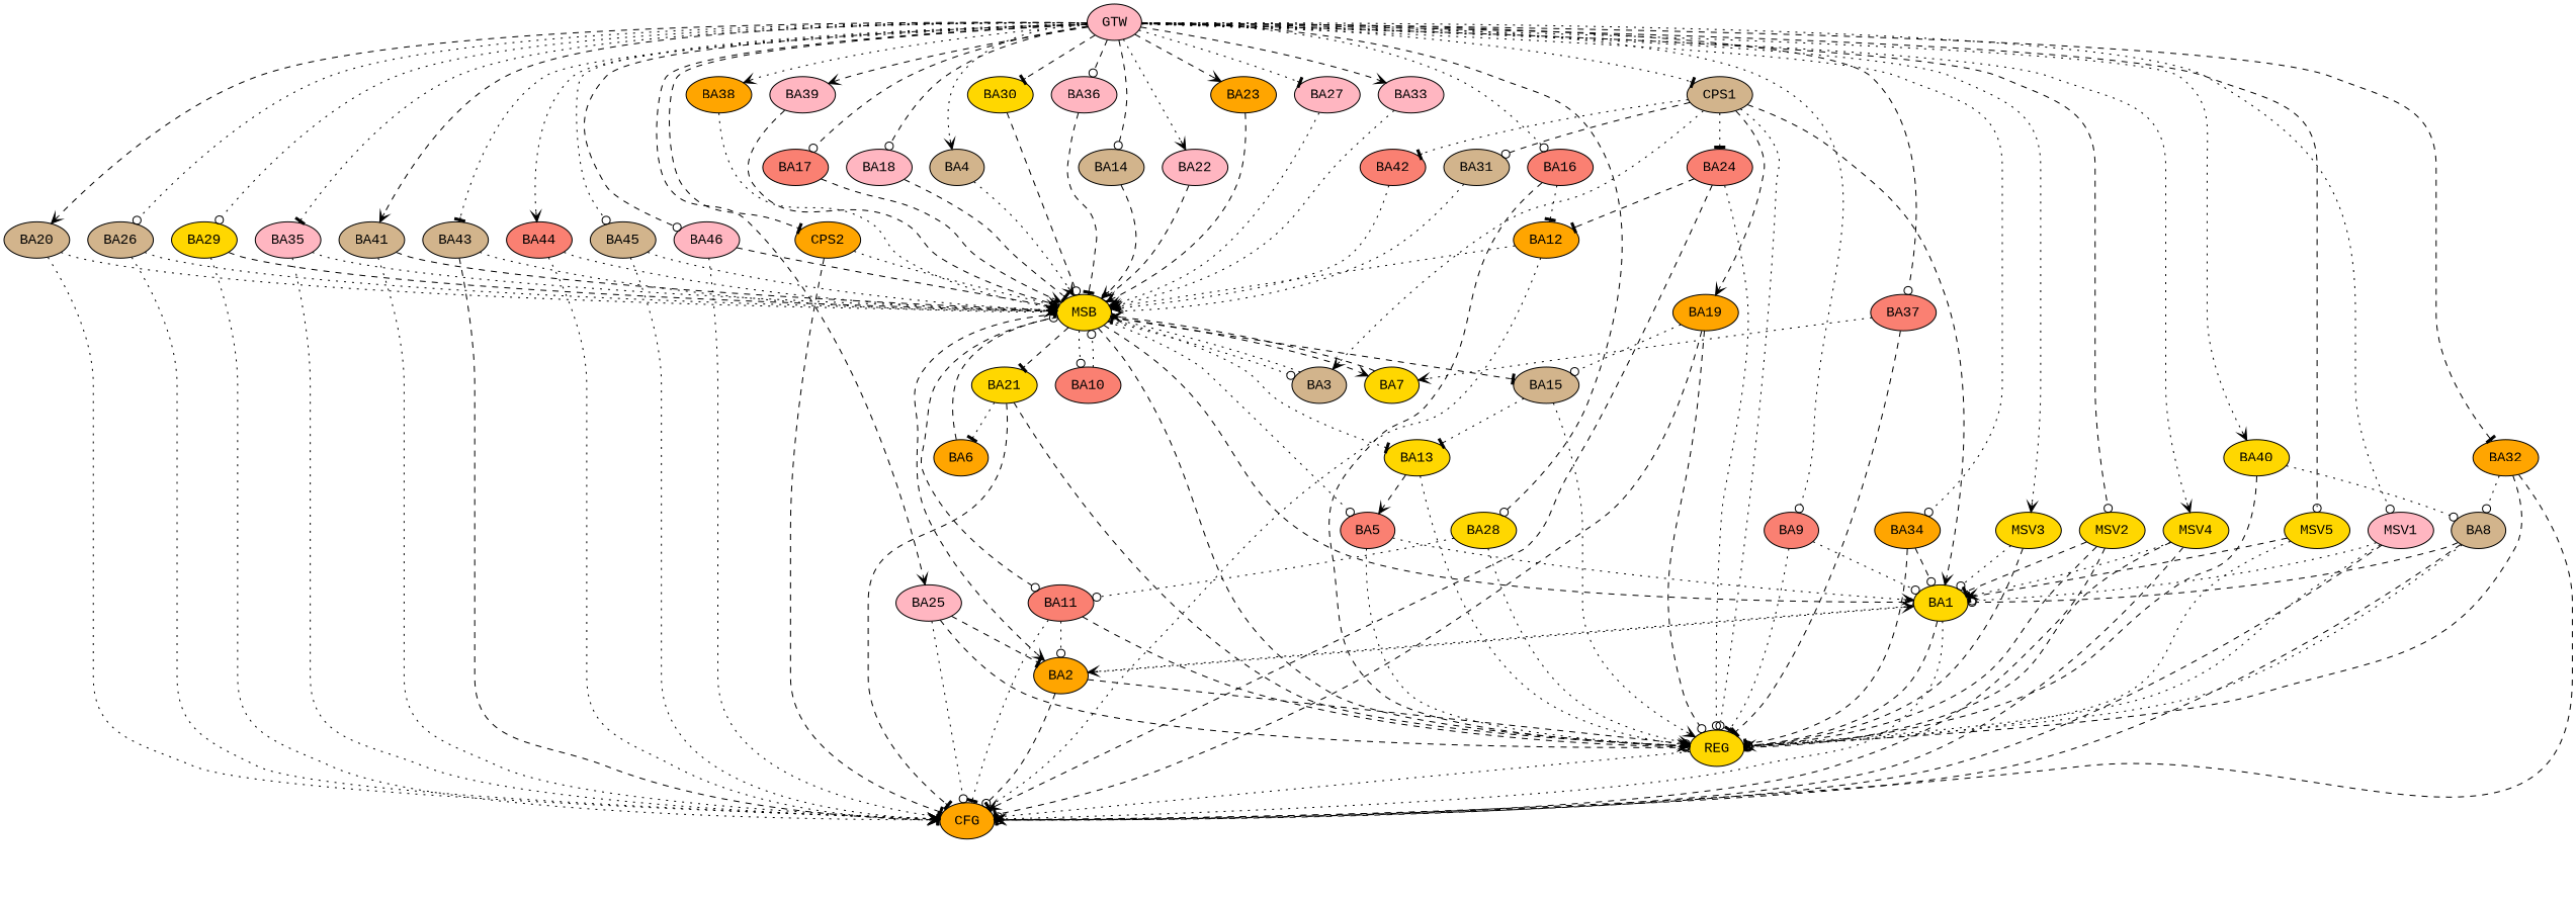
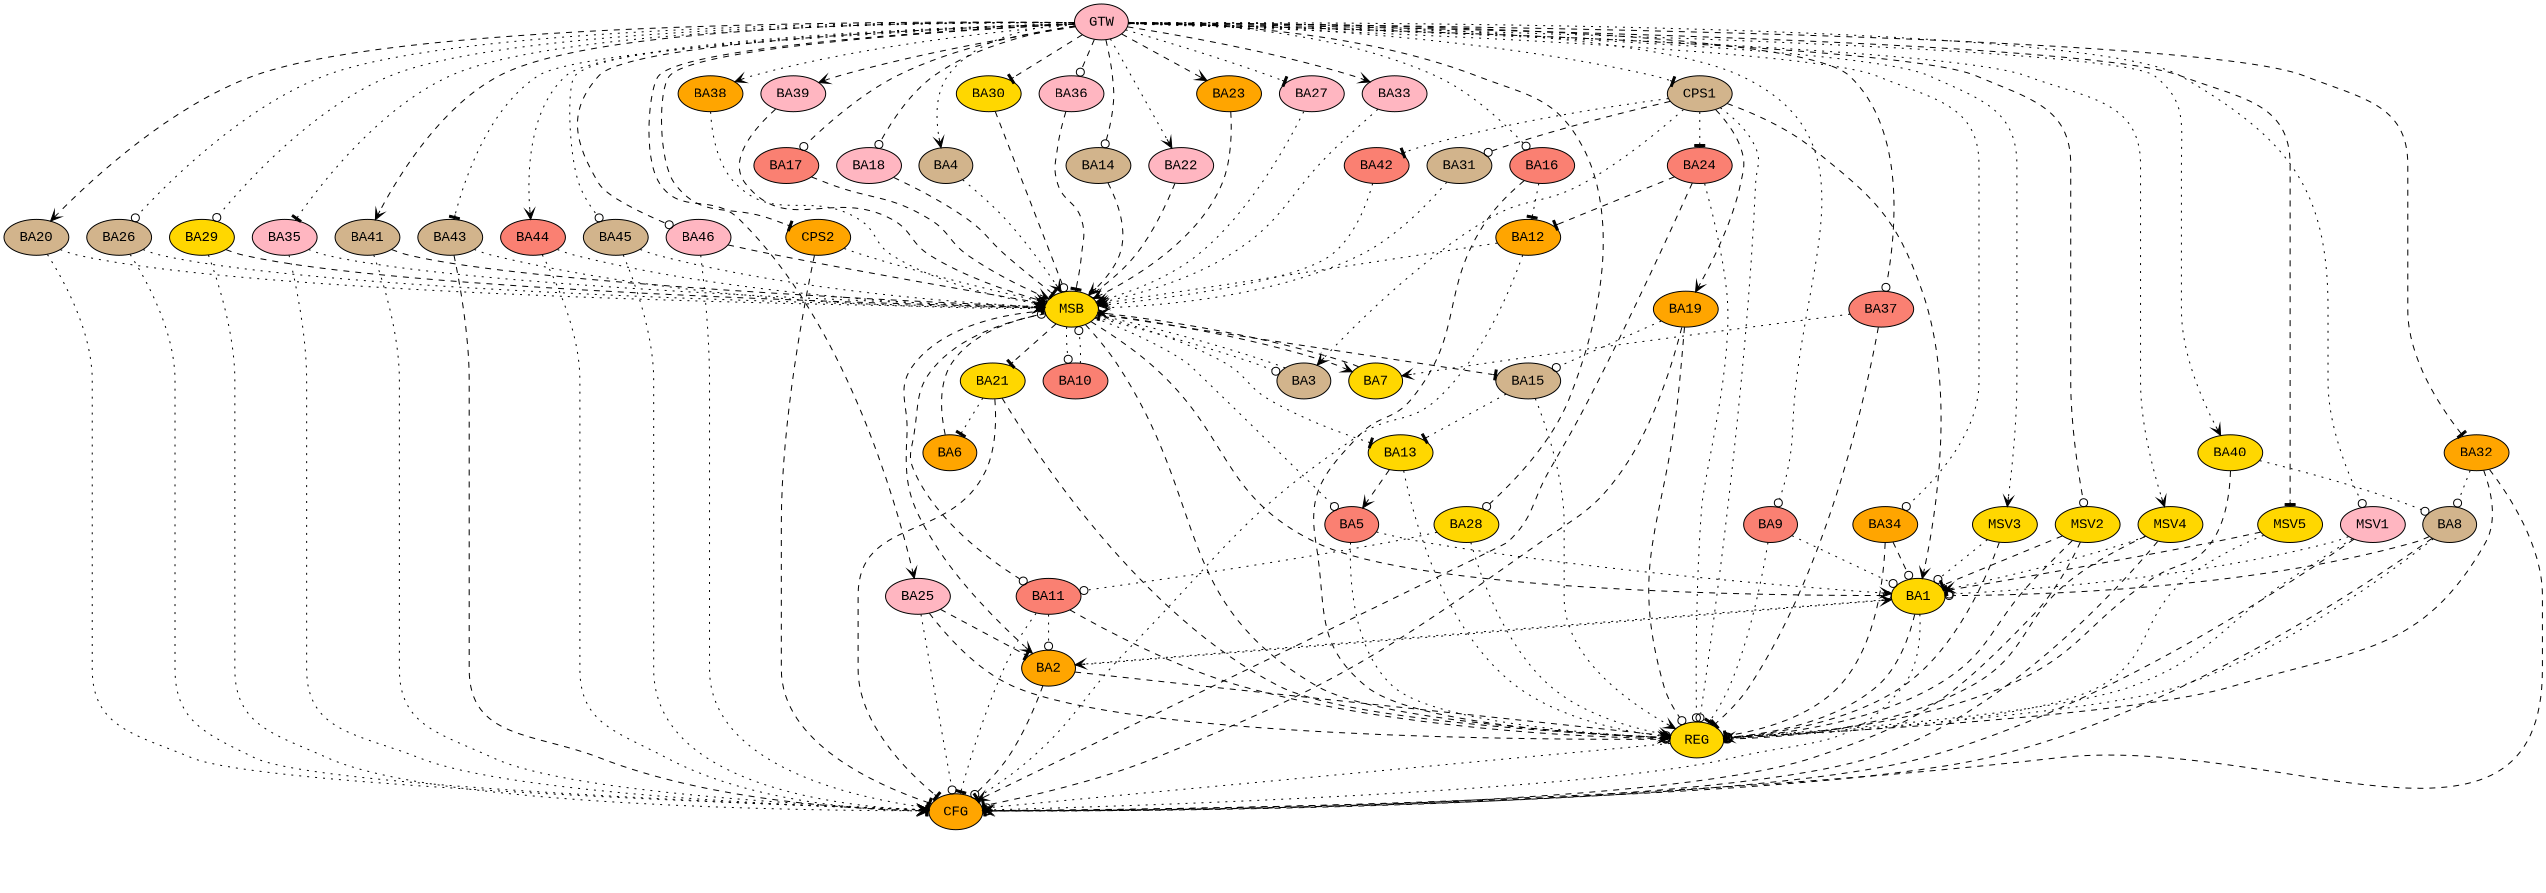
  strict digraph {
    fontname="Liberation Mono"
    node [fillcolor=gold fontname="Liberation Mono" style=filled]
    edge [arrowhead=odot fontname="Liberation Mono" style=dotted]
    n1 [label=BA1]
    n2 [fillcolor=orange label=BA2]
    n3 [label=REG]
    n4 [fillcolor=orange label=CFG]
    n5 [fillcolor=tan label=BA3]
    n6 [label=MSB]
    n7 [fillcolor=salmon label=BA5]
    n8 [label=BA7]
    n9 [fillcolor=salmon label=BA10]
    n10 [fillcolor=salmon label=BA11]
    n11 [label=BA13]
    n12 [fillcolor=tan label=BA15]
    n13 [label=BA21]
    n14 [fillcolor=tan label=BA4]
    n15 [fillcolor=orange label=BA6]
    n16 [fillcolor=tan label=BA8]
    n17 [fillcolor=salmon label=BA9]
    n18 [fillcolor=orange label=BA12]
    n19 [fillcolor=tan label=BA14]
    n20 [fillcolor=salmon label=BA16]
    n21 [fillcolor=salmon label=BA17]
    n22 [fillcolor=lightpink label=BA18]
    n23 [fillcolor=orange label=BA19]
    n24 [fillcolor=tan label=BA20]
    n25 [fillcolor=lightpink label=BA22]
    n26 [fillcolor=orange label=BA23]
    n27 [fillcolor=salmon label=BA24]
    n28 [fillcolor=lightpink label=BA25]
    n29 [fillcolor=tan label=BA26]
    n30 [fillcolor=lightpink label=BA27]
    n31 [label=BA28]
    n32 [label=BA29]
    n33 [label=BA30]
    n34 [fillcolor=tan label=BA31]
    n35 [fillcolor=orange label=BA32]
    n36 [fillcolor=lightpink label=BA33]
    n37 [fillcolor=orange label=BA34]
    n38 [fillcolor=lightpink label=BA35]
    n39 [fillcolor=lightpink label=BA36]
    n40 [fillcolor=salmon label=BA37]
    n41 [fillcolor=orange label=BA38]
    n42 [fillcolor=lightpink label=BA39]
    n43 [label=BA40]
    n44 [fillcolor=tan label=BA41]
    n45 [fillcolor=salmon label=BA42]
    n46 [fillcolor=tan label=BA43]
    n47 [fillcolor=salmon label=BA44]
    n48 [fillcolor=tan label=BA45]
    n49 [fillcolor=lightpink label=BA46]
    n50 [fillcolor=tan label=CPS1]
    n51 [fillcolor=orange label=CPS2]
    n52 [fillcolor=lightpink label=GTW]
    n53 [fillcolor=lightpink label=MSV1]
    n54 [label=MSV2]
    n55 [label=MSV3]
    n56 [label=MSV4]
    n57 [label=MSV5]
    n1 -> n2 [arrowhead=vee]
    n1 -> n3 [style=dashed]
    n1 -> n4 [arrowhead=vee]
    n2 -> n1 [arrowhead=vee]
    n2 -> n3 [style=dashed]
    n2 -> n4 [style=dashed]
    n3 -> n4
    n5 -> n6 [arrowhead=tee]
    n6 -> n1 [style=dashed]
    n6 -> n2 [arrowhead=vee style=dashed]
    n6 -> n3 [arrowhead=vee style=dashed]
    n6 -> n5
    n6 -> n7
    n6 -> n8 [arrowhead=vee style=dashed]
    n6 -> n9
    n6 -> n10 [style=dashed]
    n6 -> n11 [arrowhead=tee]
    n6 -> n12 [arrowhead=tee style=dashed]
    n6 -> n13 [arrowhead=tee style=dashed]
    n7 -> n1 [arrowhead=vee]
    n7 -> n3
    n8 -> n6 [arrowhead=vee style=dashed]
    n9 -> n6
    n10 -> n2
    n10 -> n3 [style=dashed]
    n10 -> n4 [arrowhead=tee]
    n11 -> n3 [arrowhead=vee]
    n11 -> n7 [arrowhead=vee style=dashed]
    n12 -> n3 [arrowhead=vee]
    n12 -> n11 [arrowhead=tee]
    n13 -> n3 [arrowhead=vee style=dashed]
    n13 -> n4 [arrowhead=tee style=dashed]
    n13 -> n15 [arrowhead=tee]
    n14 -> n6 [arrowhead=vee]
    n15 -> n6 [style=dashed]
    n16 -> n1 [style=dashed]
    n16 -> n3
    n16 -> n4 [arrowhead=tee style=dashed]
    n17 -> n1
    n17 -> n3 [arrowhead=tee]
    n18 -> n4 [arrowhead=tee]
    n18 -> n6 [arrowhead=vee]
    n19 -> n6 [arrowhead=vee style=dashed]
    n20 -> n3 [arrowhead=vee style=dashed]
    n20 -> n18 [arrowhead=tee]
    n21 -> n6 [arrowhead=vee style=dashed]
    n22 -> n6 [arrowhead=tee style=dashed]
    n23 -> n3 [style=dashed]
    n23 -> n4 [arrowhead=tee style=dashed]
    n23 -> n12
    n24 -> n4 [arrowhead=vee]
    n24 -> n6
    n25 -> n6 [style=dashed]
    n26 -> n6 [arrowhead=vee style=dashed]
    n27 -> n3
    n27 -> n4 [arrowhead=vee style=dashed]
    n27 -> n18 [arrowhead=tee style=dashed]
    n28 -> n2 [arrowhead=tee style=dashed]
    n28 -> n3 [style=dashed]
    n28 -> n4
    n29 -> n4 [arrowhead=vee]
    n29 -> n6 [arrowhead=vee]
    n30 -> n6 [arrowhead=vee]
    n31 -> n3 [arrowhead=vee]
    n31 -> n10
    n32 -> n4 [arrowhead=tee]
    n32 -> n6 [arrowhead=vee style=dashed]
    n33 -> n6 [style=dashed]
    n34 -> n6
    n35 -> n3 [arrowhead=tee style=dashed]
    n35 -> n4 [arrowhead=vee style=dashed]
    n35 -> n16
    n36 -> n6 [arrowhead=vee]
    n37 -> n1 [style=dashed]
    n37 -> n3 [arrowhead=tee style=dashed]
    n38 -> n4 [arrowhead=vee]
    n38 -> n6 [arrowhead=vee]
    n39 -> n6 [arrowhead=tee style=dashed]
    n40 -> n3 [arrowhead=tee style=dashed]
    n40 -> n8 [arrowhead=vee]
    n41 -> n6 [arrowhead=tee]
    n42 -> n6 [arrowhead=vee style=dashed]
    n43 -> n3 [style=dashed]
    n43 -> n16
    n44 -> n4 [arrowhead=vee]
    n44 -> n6 [style=dashed]
    n45 -> n6 [arrowhead=vee]
    n46 -> n4 [arrowhead=tee style=dashed]
    n46 -> n6 [arrowhead=tee]
    n47 -> n4 [arrowhead=vee]
    n47 -> n6 [arrowhead=vee]
    n48 -> n4 [arrowhead=vee]
    n48 -> n6
    n49 -> n4 [arrowhead=tee]
    n49 -> n6 [arrowhead=vee style=dashed]
    n50 -> n1 [arrowhead=vee style=dashed]
    n50 -> n3
    n50 -> n5 [arrowhead=vee]
    n50 -> n23 [arrowhead=vee style=dashed]
    n50 -> n27 [arrowhead=tee]
    n50 -> n34 [style=dashed]
    n50 -> n45 [arrowhead=tee]
    n51 -> n4 [arrowhead=tee style=dashed]
    n51 -> n6
    n52 -> n14 [arrowhead=vee]
    n52 -> n17
    n52 -> n19 [style=dashed]
    n52 -> n20
    n52 -> n21 [style=dashed]
    n52 -> n22 [style=dashed]
    n52 -> n24 [arrowhead=vee style=dashed]
    n52 -> n25 [arrowhead=vee]
    n52 -> n26 [arrowhead=vee style=dashed]
    n52 -> n28 [arrowhead=vee style=dashed]
    n52 -> n29
    n52 -> n30 [arrowhead=tee]
    n52 -> n31 [style=dashed]
    n52 -> n32
    n52 -> n33 [arrowhead=tee style=dashed]
    n52 -> n35 [arrowhead=tee style=dashed]
    n52 -> n36 [arrowhead=vee style=dashed]
    n52 -> n37
    n52 -> n38 [arrowhead=tee]
    n52 -> n39 [style=dashed]
    n52 -> n40 [style=dashed]
    n52 -> n41 [arrowhead=vee]
    n52 -> n42 [arrowhead=vee style=dashed]
    n52 -> n43 [arrowhead=vee]
    n52 -> n44 [arrowhead=vee style=dashed]
    n52 -> n46 [arrowhead=tee]
    n52 -> n47 [arrowhead=vee]
    n52 -> n48
    n52 -> n49 [style=dashed]
    n52 -> n50 [arrowhead=tee]
    n52 -> n51 [arrowhead=tee style=dashed]
    n52 -> n53
    n52 -> n54 [style=dashed]
    n52 -> n55 [arrowhead=vee]
    n52 -> n56 [arrowhead=vee]
-   n52 -> n57 [style=dashed]
+   n52 -> n57 [arrowhead=tee style=dashed]
    n53 -> n1
    n53 -> n3
    n53 -> n4 [style=dashed]
    n54 -> n1 [arrowhead=tee style=dashed]
    n54 -> n3 [arrowhead=vee style=dashed]
    n54 -> n4 [style=dashed]
    n55 -> n1
    n55 -> n3 [arrowhead=tee style=dashed]
    n56 -> n1 [arrowhead=vee]
    n56 -> n3 [style=dashed]
    n56 -> n4 [arrowhead=tee style=dashed]
    n57 -> n1 [arrowhead=tee style=dashed]
    n57 -> n3
  }
